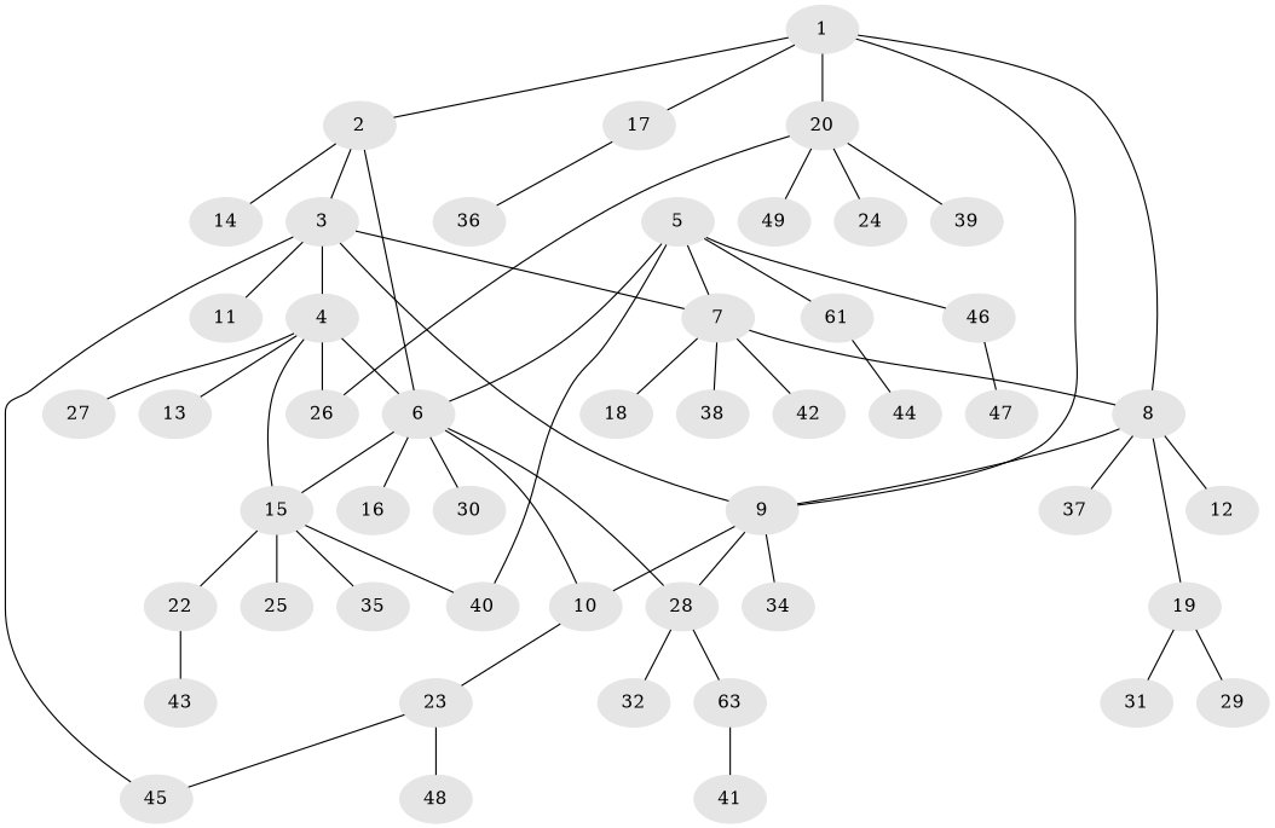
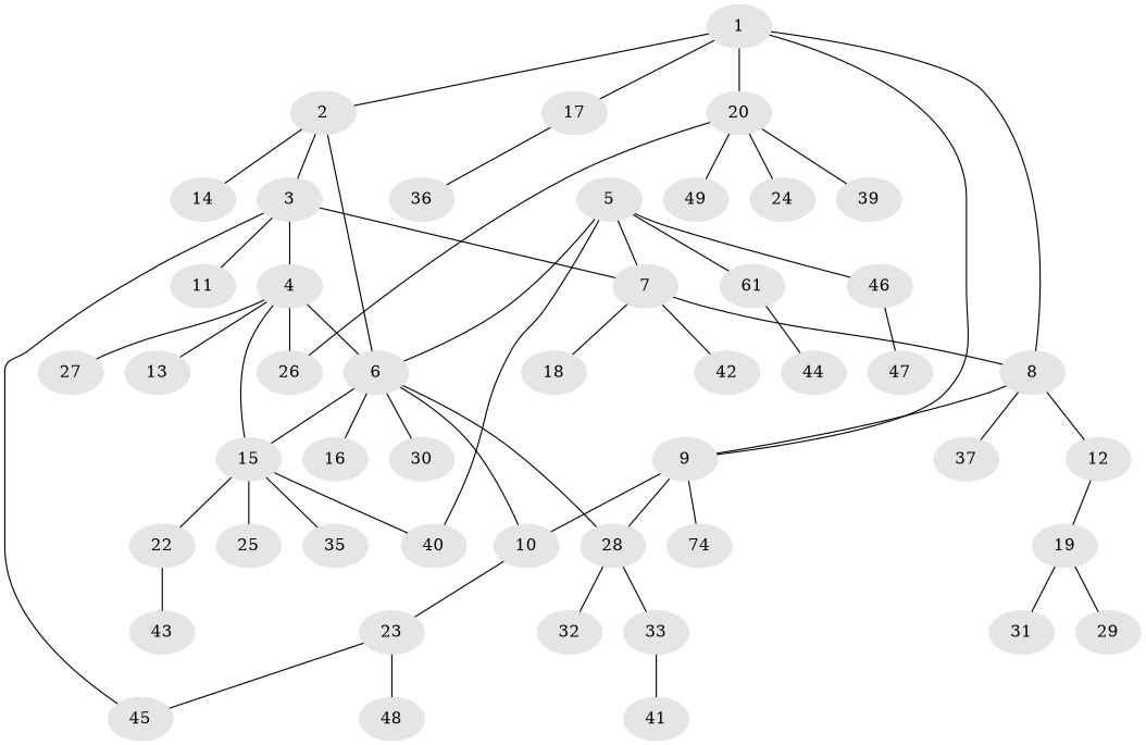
  graph {
    node [color=gray90 style=filled]
    1
    2
    8
    9
    17
    20
    3
    6
    14
    12
    19
    37
    10
    28
-   34
+   34 [label=74]
    36
    26
    24
    39
    49
    4
    7
    11
    45
    15
    16
    30
    13
    27
    18
-   38
    42
    40
    22
    25
    35
    5
    n38 [label=61]
    46
    44
    47
    23
    32
-   33 [label=63]
+   33
    29
    31
    48
    43
    41
    1 -- 2
    1 -- 8
    1 -- 9
    1 -- 17
    1 -- 20
    2 -- 3
    2 -- 6
    2 -- 14
    8 -- 9
    8 -- 12
-   8 -- 19
+   12 -- 19
    8 -- 37
    9 -- 10
    9 -- 28
    9 -- 34
    17 -- 36
    20 -- 26
    20 -- 24
    20 -- 39
    20 -- 49
-   3 -- 9
    3 -- 4
    3 -- 7
    3 -- 11
    3 -- 45
    6 -- 10
    6 -- 28
    6 -- 15
    6 -- 16
    6 -- 30
    19 -- 29
    19 -- 31
    10 -- 23
    28 -- 32
    28 -- 33
    4 -- 6
    4 -- 26
    4 -- 15
    4 -- 13
    4 -- 27
    7 -- 8
    7 -- 18
-   7 -- 38
    7 -- 42
    15 -- 40
    15 -- 22
    15 -- 25
    15 -- 35
    22 -- 43
    5 -- 6
    5 -- 7
    5 -- 40
    5 -- n38
    5 -- 46
    n38 -- 44
    46 -- 47
    23 -- 45
    23 -- 48
    33 -- 41
  }
